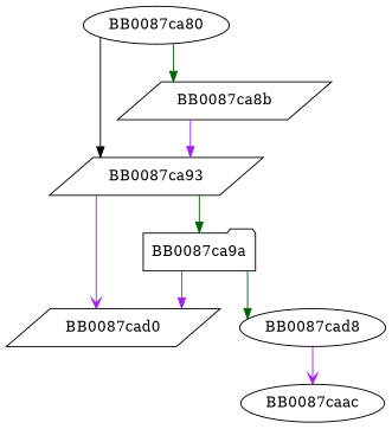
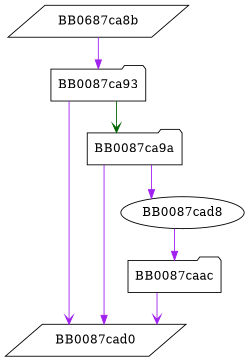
  digraph {
    splines=ortho
    node [shape=ellipse]
    edge [arrowhead=normal color=purple]
-   BB0087ca80
-   BB0087ca93 [shape=parallelogram]
-   BB0087ca8b [shape=parallelogram]
+   BB0087ca93 [shape=folder]
+   BB0087ca8b [shape=parallelogram label=BB0687ca8b]
    BB0087cad0 [shape=parallelogram]
    BB0087ca9a [shape=folder]
    BB0087cad8
-   BB0087caac
-   BB0087ca80 -> BB0087ca93 [color=black]
-   BB0087ca80 -> BB0087ca8b [color=darkgreen]
+   BB0087caac [shape=folder]
    BB0087ca93 -> BB0087cad0 [arrowhead=vee]
-   BB0087ca93 -> BB0087ca9a [color=darkgreen]
+   BB0087ca93 -> BB0087ca9a [arrowhead=vee color=darkgreen]
    BB0087ca8b -> BB0087ca93
    BB0087ca9a -> BB0087cad0
-   BB0087ca9a -> BB0087cad8 [color=darkgreen]
-   BB0087cad8 -> BB0087caac [arrowhead=vee]
+   BB0087ca9a -> BB0087cad8
+   BB0087cad8 -> BB0087caac
+   BB0087caac -> BB0087cad0 [arrowhead=vee]
  }
